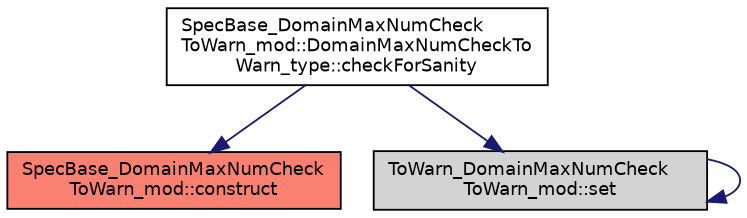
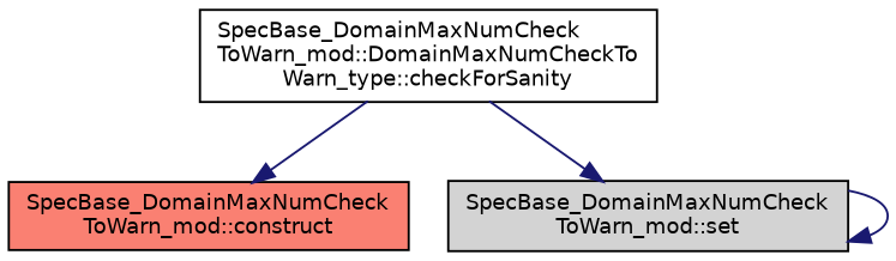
  digraph {
    rankdir=TB
    node [color=black fontname=Helvetica fontsize=10 shape=record style=filled]
    edge [color=midnightblue fontname=Helvetica fontsize=10 labelfontname=Helvetica labelfontsize=10 style=solid]
    n1 [fillcolor=white fontcolor=black height=0.2 label="SpecBase_DomainMaxNumCheck\lToWarn_mod::DomainMaxNumCheckTo\lWarn_type::checkForSanity" width=0.4]
    n2 [fillcolor=salmon height=0.2 label="SpecBase_DomainMaxNumCheck\lToWarn_mod::construct" width=0.4]
-   n3 [fillcolor=lightgrey height=0.2 label="ToWarn_DomainMaxNumCheck\lToWarn_mod::set" width=0.4]
+   n3 [fillcolor=lightgrey height=0.2 label="SpecBase_DomainMaxNumCheck\lToWarn_mod::set" width=0.4]
    n1 -> n2
    n1 -> n3
    n3 -> n3
  }
